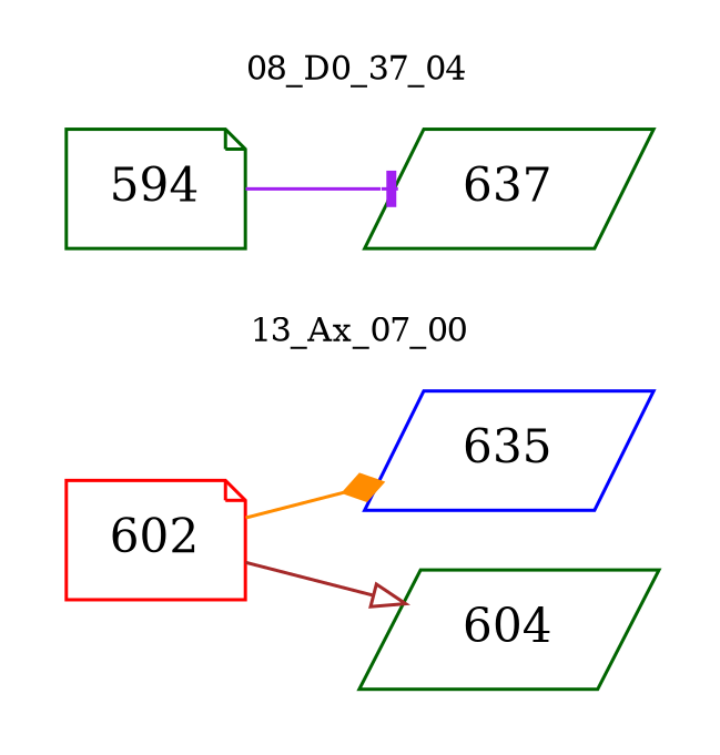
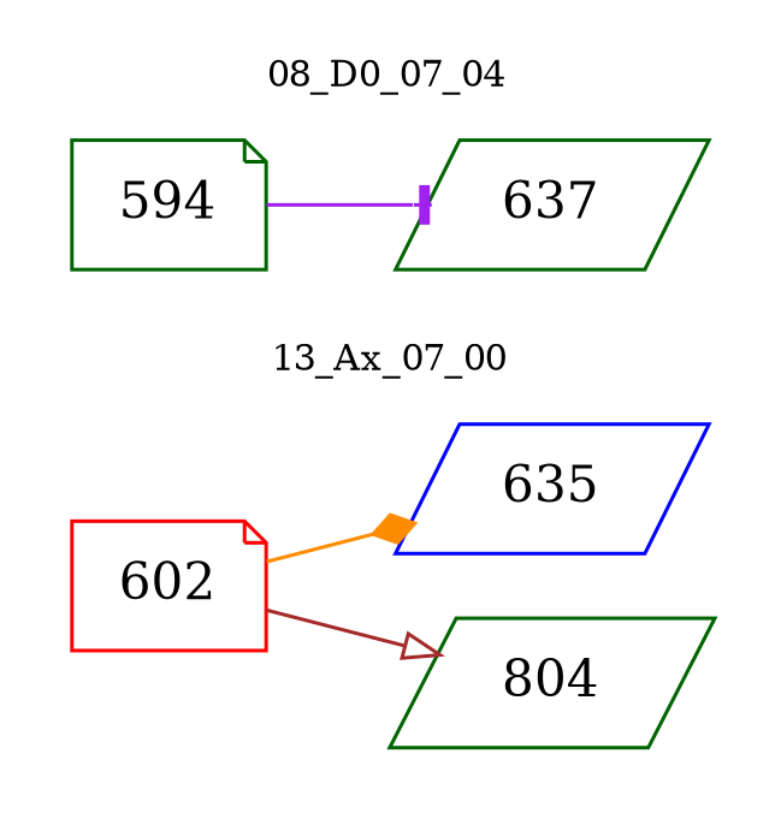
  digraph {
    rankdir=LR
    node [color=darkgreen shape=parallelogram]
    n1 [color=red label=602 shape=note]
-   n2 [label=604]
+   n2 [label=804]
    n3 [color=blue label=635]
    n4 [label=594 shape=note]
    n5 [label=637]
    subgraph cluster_1 {
      color=white
      fontsize=10
      label="13_Ax_07_00"
      n1
      n2
      n3
    }
    subgraph cluster_2 {
      color=white
      fontsize=10
-     label="08_D0_37_04"
+     label="08_D0_07_04"
      n4
      n5
    }
    n1 -> n2 [arrowhead=onormal color=brown]
    n1 -> n3 [arrowhead=diamond color=darkorange]
    n4 -> n5 [arrowhead=tee color=purple]
  }
